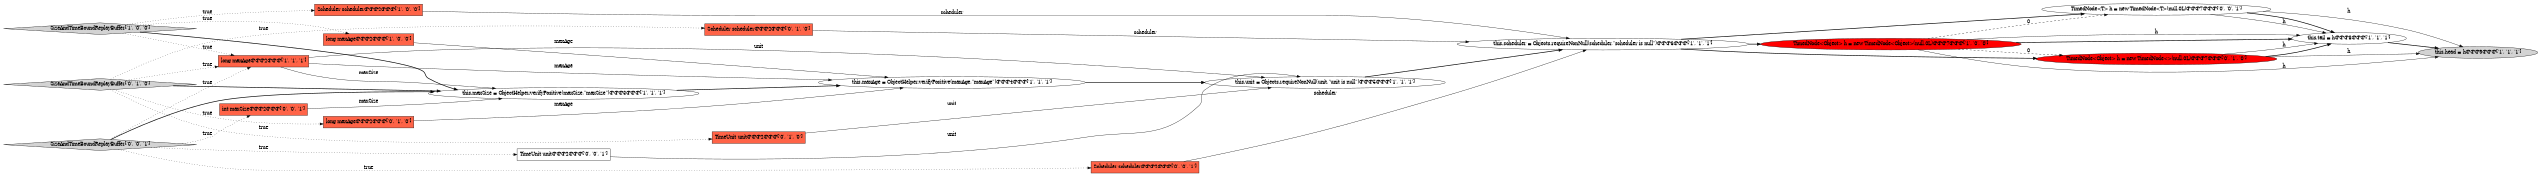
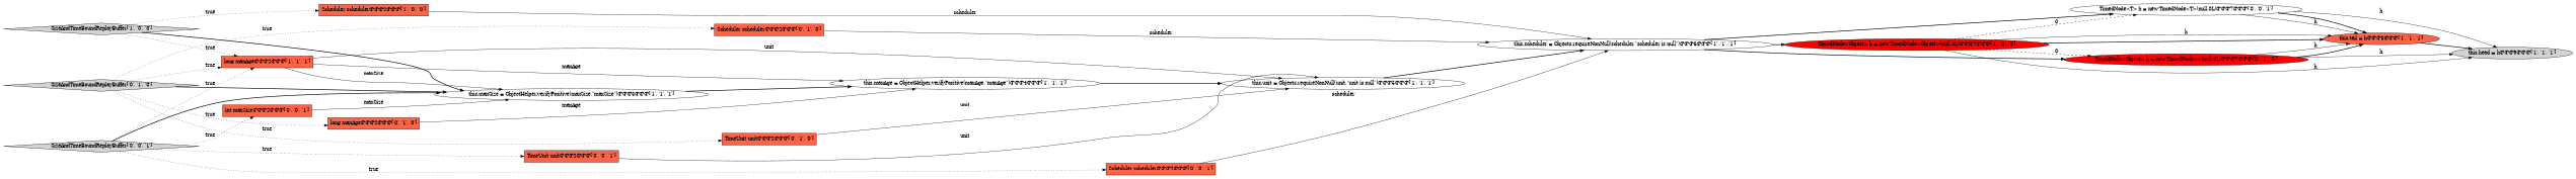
  digraph {
    rankdir=LR
    node [fillcolor=tomato shape=box style=filled]
    edge [style=solid]
    n1 [label="Scheduler scheduler@@@2@@@['1', '0', '0']"]
    n2 [fillcolor=white label="this.scheduler = Objects.requireNonNull(scheduler,\"scheduler is null\")@@@6@@@['1', '1', '1']" shape=ellipse]
    n3 [fillcolor=red label="TimedNode<Object> h = new TimedNode<>(null,0L)@@@7@@@['0', '1', '0']" shape=ellipse]
    n4 [fillcolor=red label="TimedNode<Object> h = new TimedNode<Object>(null,0L)@@@7@@@['1', '0', '0']" shape=ellipse]
    n5 [fillcolor=white label="TimedNode<T> h = new TimedNode<T>(null,0L)@@@7@@@['0', '0', '1']" shape=ellipse]
    n6 [label="long maxAge@@@2@@@['0', '1', '0']"]
    n7 [fillcolor=white label="this.maxAge = ObjectHelper.verifyPositive(maxAge,\"maxAge\")@@@4@@@['1', '1', '1']" shape=ellipse]
    n8 [fillcolor=white label="this.unit = Objects.requireNonNull(unit,\"unit is null\")@@@5@@@['1', '1', '1']" shape=ellipse]
    n9 [label="Scheduler scheduler@@@2@@@['0', '1', '0']"]
-   n10 [label="long maxAge@@@2@@@['1', '0', '0']"]
    n11 [fillcolor=white label="this.maxSize = ObjectHelper.verifyPositive(maxSize,\"maxSize\")@@@3@@@['1', '1', '1']" shape=ellipse]
    n12 [fillcolor=lightgray label="SizeAndTimeBoundReplayBuffer['0', '0', '1']" shape=diamond]
-   n13 [fillcolor=white label="TimeUnit unit@@@2@@@['0', '0', '1']"]
+   n13 [label="TimeUnit unit@@@2@@@['0', '0', '1']"]
    n14 [label="Scheduler scheduler@@@2@@@['0', '0', '1']"]
    n15 [label="int maxSize@@@2@@@['0', '0', '1']"]
    n16 [label="long maxAge@@@2@@@['1', '1', '1']"]
    n17 [fillcolor=lightgray label="SizeAndTimeBoundReplayBuffer['0', '1', '0']" shape=diamond]
    n18 [label="TimeUnit unit@@@2@@@['0', '1', '0']"]
    n19 [fillcolor=lightgray label="this.head = h@@@9@@@['1', '1', '1']" shape=ellipse]
-   n20 [fillcolor=white label="this.tail = h@@@8@@@['1', '1', '1']" shape=ellipse]
+   n20 [label="this.tail = h@@@8@@@['1', '1', '1']" shape=ellipse]
    n21 [fillcolor=lightgray label="SizeAndTimeBoundReplayBuffer['1', '0', '0']" shape=diamond]
    n1 -> n2 [label=scheduler]
    n2 -> n3 [style=bold]
    n2 -> n4 [style=bold]
    n2 -> n5 [style=bold]
    n3 -> n19 [label=h]
    n3 -> n20 [style=bold]
    n3 -> n20 [label=h]
    n4 -> n3 [label=0 style=dashed]
    n4 -> n5 [label=0 style=dashed]
    n4 -> n19 [label=h]
    n4 -> n20 [style=bold]
    n4 -> n20 [label=h]
    n5 -> n19 [label=h]
    n5 -> n20 [label=h]
    n5 -> n20 [style=bold]
    n6 -> n7 [label=maxAge]
    n7 -> n8 [style=bold]
    n8 -> n2 [style=bold]
    n9 -> n2 [label=scheduler]
-   n10 -> n7 [label=maxAge]
    n11 -> n7 [style=bold]
    n12 -> n11 [style=bold]
    n12 -> n13 [label=true style=dotted]
    n12 -> n14 [label=true style=dotted]
    n12 -> n15 [label=true style=dotted]
    n12 -> n16 [label=true style=dotted]
    n13 -> n8 [label=unit]
    n14 -> n2 [label=scheduler]
    n15 -> n11 [label=maxSize]
    n16 -> n7 [label=maxAge]
    n16 -> n8 [label=unit]
    n16 -> n11 [label=maxSize]
    n17 -> n6 [label=true style=dotted]
    n17 -> n9 [label=true style=dotted]
    n17 -> n11 [style=bold]
    n17 -> n16 [label=true style=dotted]
    n17 -> n18 [label=true style=dotted]
    n18 -> n8 [label=unit]
    n20 -> n19 [style=bold]
    n21 -> n1 [label=true style=dotted]
-   n21 -> n10 [label=true style=dotted]
    n21 -> n11 [style=bold]
    n21 -> n16 [label=true style=dotted]
  }
